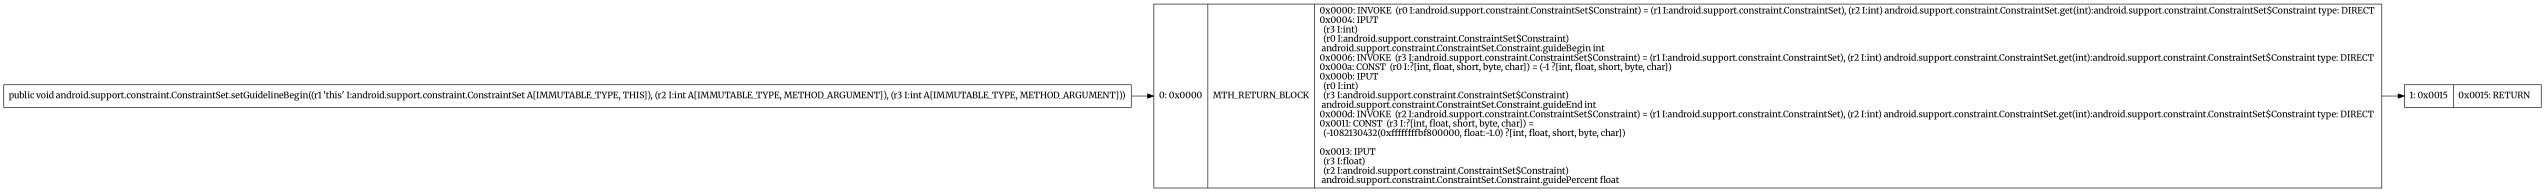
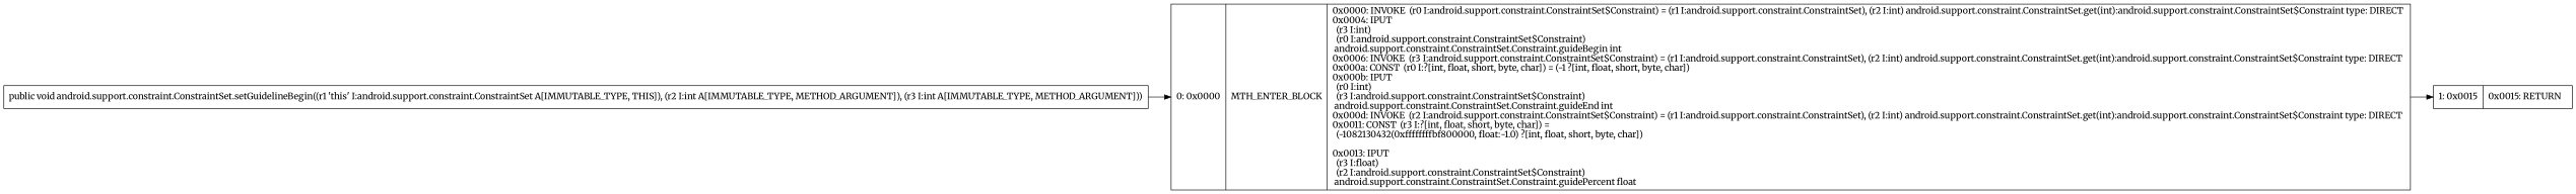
  digraph {
    rankdir=LR
    fontname=Merriweather
    node [shape=record fontname=Merriweather]
    edge [fontname=Merriweather]
-   n1 [label="{0\:\ 0x0000|MTH_RETURN_BLOCK\l|0x0000: INVOKE  (r0 I:android.support.constraint.ConstraintSet$Constraint) = (r1 I:android.support.constraint.ConstraintSet), (r2 I:int) android.support.constraint.ConstraintSet.get(int):android.support.constraint.ConstraintSet$Constraint type: DIRECT \l0x0004: IPUT  \l  (r3 I:int)\l  (r0 I:android.support.constraint.ConstraintSet$Constraint)\l android.support.constraint.ConstraintSet.Constraint.guideBegin int \l0x0006: INVOKE  (r3 I:android.support.constraint.ConstraintSet$Constraint) = (r1 I:android.support.constraint.ConstraintSet), (r2 I:int) android.support.constraint.ConstraintSet.get(int):android.support.constraint.ConstraintSet$Constraint type: DIRECT \l0x000a: CONST  (r0 I:?[int, float, short, byte, char]) = (\-1 ?[int, float, short, byte, char]) \l0x000b: IPUT  \l  (r0 I:int)\l  (r3 I:android.support.constraint.ConstraintSet$Constraint)\l android.support.constraint.ConstraintSet.Constraint.guideEnd int \l0x000d: INVOKE  (r2 I:android.support.constraint.ConstraintSet$Constraint) = (r1 I:android.support.constraint.ConstraintSet), (r2 I:int) android.support.constraint.ConstraintSet.get(int):android.support.constraint.ConstraintSet$Constraint type: DIRECT \l0x0011: CONST  (r3 I:?[int, float, short, byte, char]) = \l  (\-1082130432(0xffffffffbf800000, float:\-1.0) ?[int, float, short, byte, char])\l \l0x0013: IPUT  \l  (r3 I:float)\l  (r2 I:android.support.constraint.ConstraintSet$Constraint)\l android.support.constraint.ConstraintSet.Constraint.guidePercent float \l}"]
+   n1 [label="{0\:\ 0x0000|MTH_ENTER_BLOCK\l|0x0000: INVOKE  (r0 I:android.support.constraint.ConstraintSet$Constraint) = (r1 I:android.support.constraint.ConstraintSet), (r2 I:int) android.support.constraint.ConstraintSet.get(int):android.support.constraint.ConstraintSet$Constraint type: DIRECT \l0x0004: IPUT  \l  (r3 I:int)\l  (r0 I:android.support.constraint.ConstraintSet$Constraint)\l android.support.constraint.ConstraintSet.Constraint.guideBegin int \l0x0006: INVOKE  (r3 I:android.support.constraint.ConstraintSet$Constraint) = (r1 I:android.support.constraint.ConstraintSet), (r2 I:int) android.support.constraint.ConstraintSet.get(int):android.support.constraint.ConstraintSet$Constraint type: DIRECT \l0x000a: CONST  (r0 I:?[int, float, short, byte, char]) = (\-1 ?[int, float, short, byte, char]) \l0x000b: IPUT  \l  (r0 I:int)\l  (r3 I:android.support.constraint.ConstraintSet$Constraint)\l android.support.constraint.ConstraintSet.Constraint.guideEnd int \l0x000d: INVOKE  (r2 I:android.support.constraint.ConstraintSet$Constraint) = (r1 I:android.support.constraint.ConstraintSet), (r2 I:int) android.support.constraint.ConstraintSet.get(int):android.support.constraint.ConstraintSet$Constraint type: DIRECT \l0x0011: CONST  (r3 I:?[int, float, short, byte, char]) = \l  (\-1082130432(0xffffffffbf800000, float:\-1.0) ?[int, float, short, byte, char])\l \l0x0013: IPUT  \l  (r3 I:float)\l  (r2 I:android.support.constraint.ConstraintSet$Constraint)\l android.support.constraint.ConstraintSet.Constraint.guidePercent float \l}"]
    n2 [label="{1\:\ 0x0015|0x0015: RETURN   \l}"]
    n3 [label="{public void android.support.constraint.ConstraintSet.setGuidelineBegin((r1 'this' I:android.support.constraint.ConstraintSet A[IMMUTABLE_TYPE, THIS]), (r2 I:int A[IMMUTABLE_TYPE, METHOD_ARGUMENT]), (r3 I:int A[IMMUTABLE_TYPE, METHOD_ARGUMENT])) }"]
    n1 -> n2
    n3 -> n1
  }
